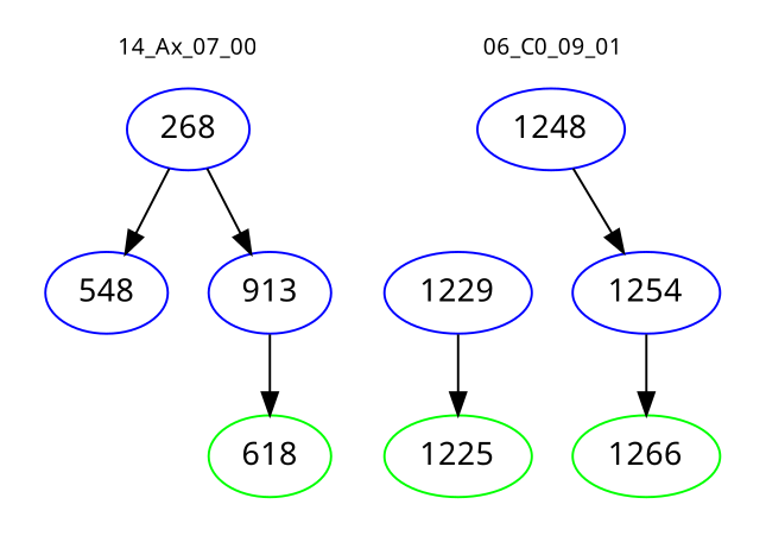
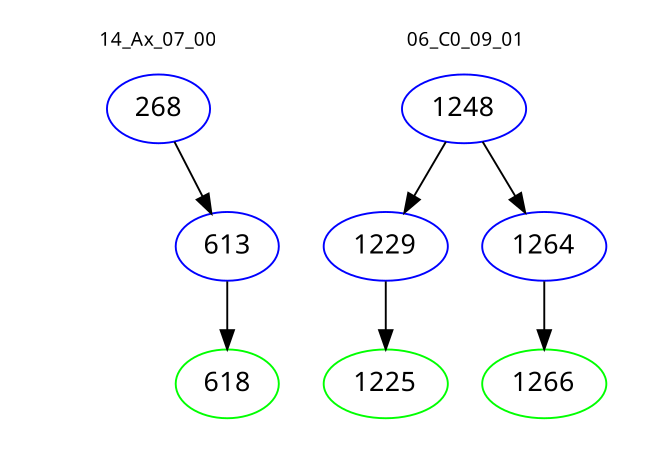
  digraph {
    fontname="Noto Sans"
    node [color=blue fontname="Noto Sans"]
    edge [color=black fontname="Noto Sans"]
    n1 [label=268]
-   n2 [label=548]
-   n3 [label=913]
+   n3 [label=613]
    n4 [color=green label=618]
    n5 [label=1248]
    n6 [label=1229]
-   n7 [label=1254]
+   n7 [label=1264]
    n8 [color=green label=1225]
    n9 [color=green label=1266]
    subgraph cluster_1 {
      color=white
      fontsize=10
      label="14_Ax_07_00"
      n1
-     n2
      n3
      n4
    }
    subgraph cluster_2 {
      color=white
      fontsize=10
      label="06_C0_09_01"
      n5
      n6
      n7
      n8
      n9
    }
-   n1 -> n2
    n1 -> n3
    n3 -> n4
+   n5 -> n6
    n5 -> n7
    n6 -> n8
    n7 -> n9
  }
